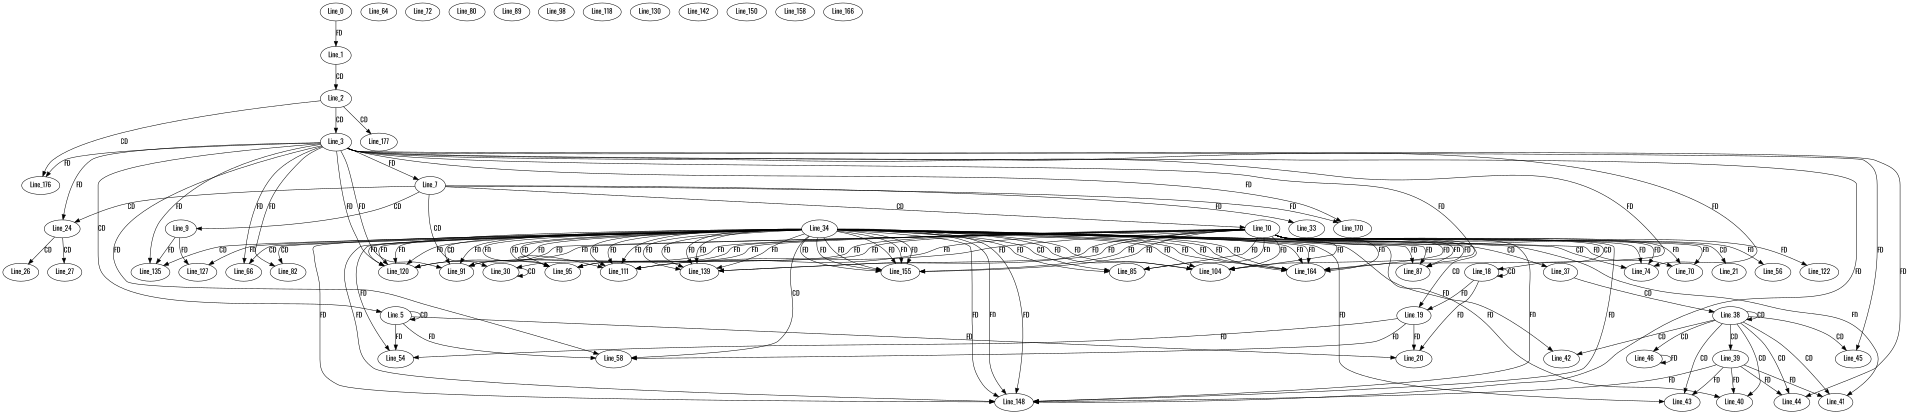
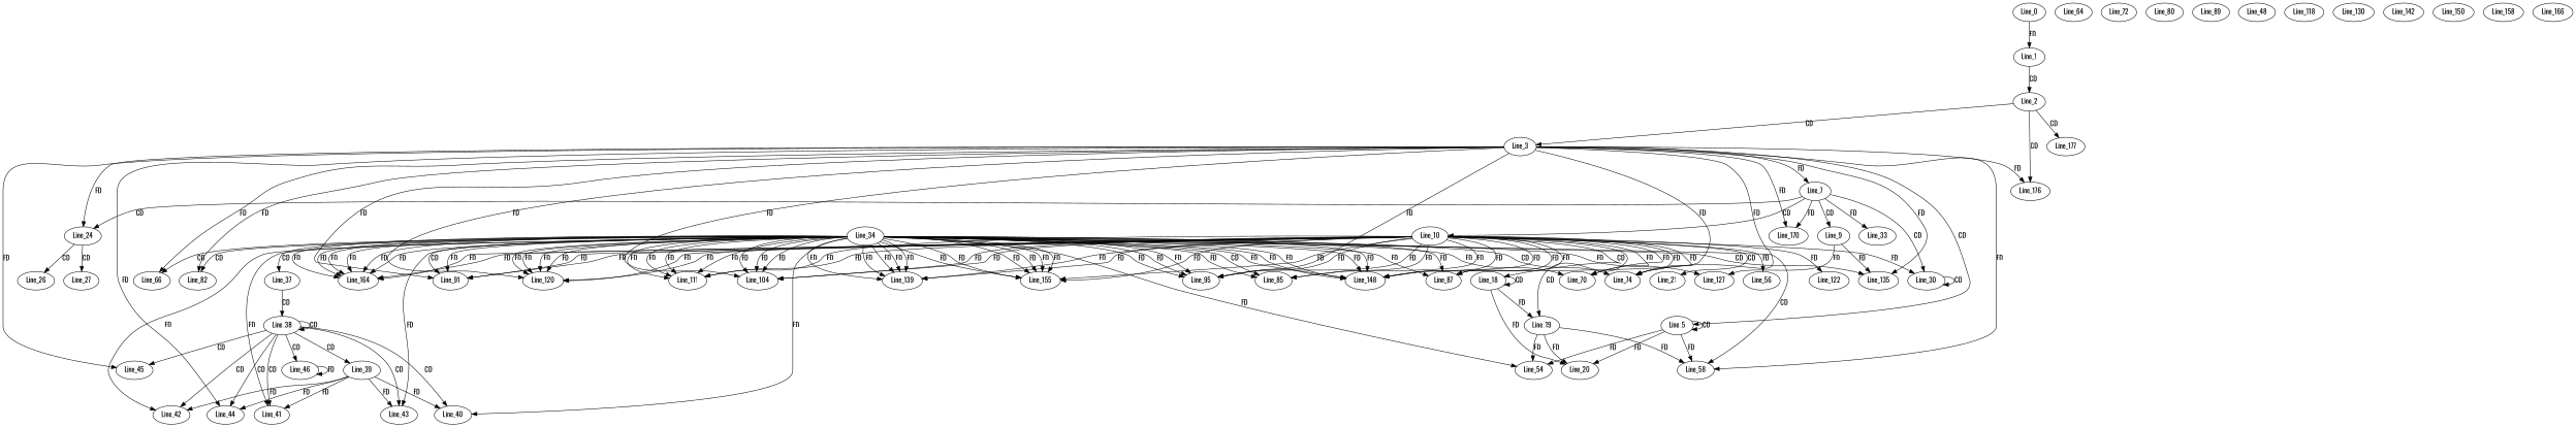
  digraph {
    fontname=Oswald
    node [fontname=Oswald]
    edge [fontname=Oswald]
    Line_0
    Line_1
    Line_2
    Line_3
    Line_176
    Line_177
    Line_5
    Line_7
    Line_24
    Line_44
    Line_45
    Line_58
    Line_66
    Line_74
    Line_82
    Line_91
    Line_104
    Line_120
    Line_135
    Line_148
    Line_164
    Line_170
    Line_20
    Line_54
    Line_9
    Line_10
    Line_30
    Line_33
    Line_26
    Line_27
    Line_127
    Line_18
    Line_19
    Line_21
    Line_56
    Line_70
    Line_85
    Line_87
    Line_95
    Line_111
    Line_122
    Line_139
    Line_155
    Line_34
    Line_37
    Line_40
    Line_41
    Line_42
    Line_43
    Line_38
    Line_39
    Line_46
    Line_64
    Line_72
    Line_80
    Line_89
-   Line_98
+   Line_98 [label=Line_48]
    n58 [label=Line_118]
    Line_130
    Line_142
    Line_150
    Line_158
    Line_166
    Line_0 -> Line_1 [label=FD]
    Line_1 -> Line_2 [label=CD]
    Line_2 -> Line_3 [label=CD]
    Line_2 -> Line_176 [label=CD]
    Line_2 -> Line_177 [label=CD]
    Line_3 -> Line_176 [label=FD]
    Line_3 -> Line_5 [label=CD]
    Line_3 -> Line_7 [label=FD]
    Line_3 -> Line_24 [label=FD]
    Line_3 -> Line_44 [label=FD]
    Line_3 -> Line_45 [label=FD]
    Line_3 -> Line_58 [label=FD]
    Line_3 -> Line_66 [label=FD]
    Line_3 -> Line_74 [label=FD]
    Line_3 -> Line_82 [label=FD]
    Line_3 -> Line_91 [label=FD]
    Line_3 -> Line_104 [label=FD]
    Line_3 -> Line_120 [label=FD]
    Line_3 -> Line_135 [label=FD]
    Line_3 -> Line_148 [label=FD]
-   Line_3 -> Line_164 [label=FD]
+   Line_3 -> Line_95 [label=FD]
    Line_3 -> Line_170 [label=FD]
    Line_5 -> Line_5 [label=CD]
    Line_5 -> Line_58 [label=FD]
    Line_5 -> Line_20 [label=FD]
    Line_5 -> Line_54 [label=FD]
    Line_7 -> Line_24 [label=CD]
    Line_7 -> Line_170 [label=FD]
    Line_7 -> Line_9 [label=CD]
    Line_7 -> Line_10 [label=CD]
    Line_7 -> Line_30 [label=CD]
    Line_7 -> Line_33 [label=FD]
    Line_24 -> Line_26 [label=CD]
    Line_24 -> Line_27 [label=CD]
    Line_9 -> Line_135 [label=FD]
    Line_9 -> Line_127 [label=FD]
    Line_10 -> Line_74 [label=FD]
    Line_10 -> Line_74 [label=FD]
    Line_10 -> Line_91 [label=FD]
    Line_10 -> Line_91 [label=FD]
    Line_10 -> Line_104 [label=FD]
    Line_10 -> Line_104 [label=FD]
    Line_10 -> Line_120 [label=FD]
    Line_10 -> Line_120 [label=FD]
    Line_10 -> Line_148 [label=FD]
    Line_10 -> Line_148 [label=FD]
    Line_10 -> Line_164 [label=FD]
    Line_10 -> Line_164 [label=FD]
    Line_10 -> Line_30 [label=FD]
    Line_10 -> Line_18 [label=CD]
    Line_10 -> Line_19 [label=CD]
    Line_10 -> Line_21 [label=CD]
    Line_10 -> Line_56 [label=FD]
    Line_10 -> Line_70 [label=FD]
    Line_10 -> Line_70 [label=FD]
    Line_10 -> Line_85 [label=FD]
    Line_10 -> Line_85 [label=FD]
    Line_10 -> Line_87 [label=FD]
    Line_10 -> Line_87 [label=FD]
    Line_10 -> Line_95 [label=FD]
    Line_10 -> Line_95 [label=FD]
    Line_10 -> Line_111 [label=FD]
    Line_10 -> Line_111 [label=FD]
    Line_10 -> Line_122 [label=FD]
    Line_10 -> Line_139 [label=FD]
    Line_10 -> Line_139 [label=FD]
    Line_10 -> Line_155 [label=FD]
    Line_10 -> Line_155 [label=FD]
    Line_30 -> Line_30 [label=CD]
    Line_18 -> Line_20 [label=FD]
    Line_18 -> Line_18 [label=CD]
    Line_18 -> Line_19 [label=FD]
    Line_19 -> Line_58 [label=FD]
    Line_19 -> Line_20 [label=FD]
    Line_19 -> Line_54 [label=FD]
    Line_34 -> Line_58 [label=CD]
    Line_34 -> Line_66 [label=CD]
    Line_34 -> Line_74 [label=CD]
    Line_34 -> Line_82 [label=CD]
    Line_34 -> Line_91 [label=CD]
    Line_34 -> Line_91 [label=FD]
    Line_34 -> Line_104 [label=FD]
    Line_34 -> Line_104 [label=FD]
    Line_34 -> Line_104 [label=FD]
    Line_34 -> Line_120 [label=FD]
    Line_34 -> Line_120 [label=FD]
    Line_34 -> Line_120 [label=FD]
    Line_34 -> Line_120 [label=FD]
    Line_34 -> Line_135 [label=CD]
    Line_34 -> Line_148 [label=FD]
    Line_34 -> Line_148 [label=FD]
    Line_34 -> Line_148 [label=FD]
    Line_34 -> Line_148 [label=FD]
    Line_34 -> Line_148 [label=FD]
    Line_34 -> Line_164 [label=FD]
    Line_34 -> Line_164 [label=FD]
    Line_34 -> Line_164 [label=FD]
    Line_34 -> Line_164 [label=FD]
    Line_34 -> Line_164 [label=FD]
    Line_34 -> Line_164 [label=FD]
    Line_34 -> Line_54 [label=FD]
    Line_34 -> Line_127 [label=FD]
    Line_34 -> Line_70 [label=FD]
    Line_34 -> Line_85 [label=CD]
    Line_34 -> Line_85 [label=FD]
    Line_34 -> Line_87 [label=FD]
    Line_34 -> Line_87 [label=FD]
    Line_34 -> Line_95 [label=FD]
    Line_34 -> Line_95 [label=FD]
    Line_34 -> Line_95 [label=FD]
    Line_34 -> Line_111 [label=FD]
    Line_34 -> Line_111 [label=FD]
    Line_34 -> Line_111 [label=FD]
    Line_34 -> Line_111 [label=FD]
    Line_34 -> Line_139 [label=FD]
    Line_34 -> Line_139 [label=FD]
    Line_34 -> Line_139 [label=FD]
    Line_34 -> Line_139 [label=FD]
    Line_34 -> Line_139 [label=FD]
    Line_34 -> Line_155 [label=FD]
    Line_34 -> Line_155 [label=FD]
    Line_34 -> Line_155 [label=FD]
    Line_34 -> Line_155 [label=FD]
    Line_34 -> Line_155 [label=FD]
    Line_34 -> Line_155 [label=FD]
    Line_34 -> Line_37 [label=CD]
    Line_34 -> Line_40 [label=FD]
    Line_34 -> Line_41 [label=FD]
    Line_34 -> Line_42 [label=FD]
    Line_34 -> Line_43 [label=FD]
    Line_37 -> Line_38 [label=CD]
    Line_38 -> Line_44 [label=CD]
    Line_38 -> Line_45 [label=CD]
    Line_38 -> Line_40 [label=CD]
    Line_38 -> Line_41 [label=CD]
    Line_38 -> Line_42 [label=CD]
    Line_38 -> Line_43 [label=CD]
    Line_38 -> Line_38 [label=CD]
    Line_38 -> Line_39 [label=CD]
    Line_38 -> Line_46 [label=CD]
    Line_39 -> Line_44 [label=FD]
    Line_39 -> Line_40 [label=FD]
    Line_39 -> Line_41 [label=FD]
-   Line_39 -> Line_148 [label=FD]
+   Line_39 -> Line_42 [label=FD]
    Line_39 -> Line_43 [label=FD]
    Line_46 -> Line_46 [label=FD]
  }
